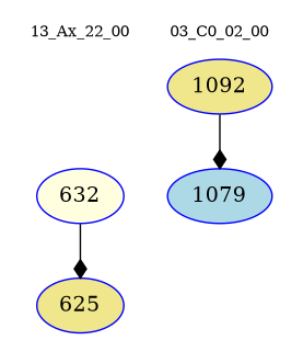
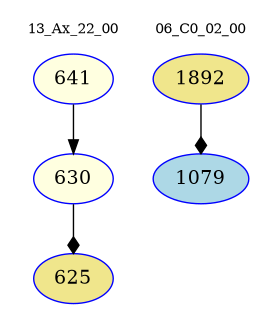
  digraph {
    node [color=blue fillcolor=lightyellow style=filled]
    edge [arrowhead=diamond color=black]
-   n2 [label=632]
+   n1 [label=641]
+   n2 [label=630]
    n3 [fillcolor=khaki label=625]
-   n4 [fillcolor=khaki label=1092]
+   n4 [fillcolor=khaki label=1892]
    n5 [fillcolor=lightblue label=1079]
    subgraph cluster_1 {
      color=white
      fontsize=10
      label="13_Ax_22_00"
+     n1
      n2
      n3
    }
    subgraph cluster_2 {
      color=white
      fontsize=10
-     label="03_C0_02_00"
+     label="06_C0_02_00"
      n4
      n5
    }
+   n1 -> n2 [arrowhead=normal]
    n2 -> n3
    n4 -> n5
  }
